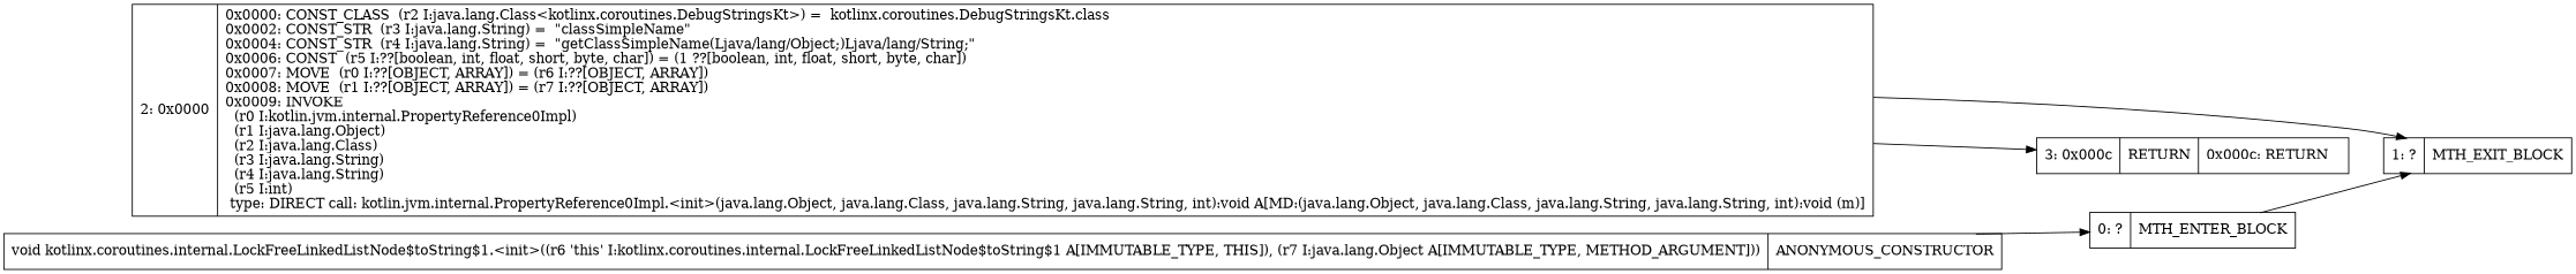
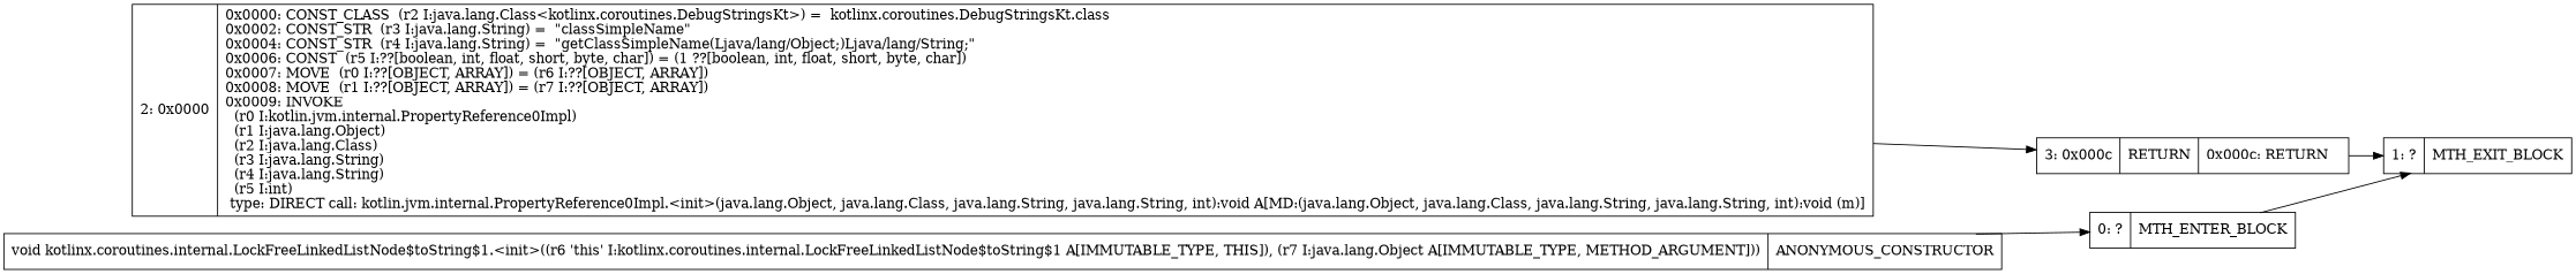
  digraph {
    rankdir=LR
    node [shape=record]
    n1 [label="{0\:\ ?|MTH_ENTER_BLOCK\l}"]
    n2 [label="{1\:\ ?|MTH_EXIT_BLOCK\l}"]
    n3 [label="{2\:\ 0x0000|0x0000: CONST_CLASS  (r2 I:java.lang.Class\<kotlinx.coroutines.DebugStringsKt\>) =  kotlinx.coroutines.DebugStringsKt.class \l0x0002: CONST_STR  (r3 I:java.lang.String) =  \"classSimpleName\" \l0x0004: CONST_STR  (r4 I:java.lang.String) =  \"getClassSimpleName(Ljava\/lang\/Object;)Ljava\/lang\/String;\" \l0x0006: CONST  (r5 I:??[boolean, int, float, short, byte, char]) = (1 ??[boolean, int, float, short, byte, char]) \l0x0007: MOVE  (r0 I:??[OBJECT, ARRAY]) = (r6 I:??[OBJECT, ARRAY]) \l0x0008: MOVE  (r1 I:??[OBJECT, ARRAY]) = (r7 I:??[OBJECT, ARRAY]) \l0x0009: INVOKE  \l  (r0 I:kotlin.jvm.internal.PropertyReference0Impl)\l  (r1 I:java.lang.Object)\l  (r2 I:java.lang.Class)\l  (r3 I:java.lang.String)\l  (r4 I:java.lang.String)\l  (r5 I:int)\l type: DIRECT call: kotlin.jvm.internal.PropertyReference0Impl.\<init\>(java.lang.Object, java.lang.Class, java.lang.String, java.lang.String, int):void A[MD:(java.lang.Object, java.lang.Class, java.lang.String, java.lang.String, int):void (m)]\l}"]
    n4 [label="{3\:\ 0x000c|RETURN\l|0x000c: RETURN   \l}"]
    n5 [label="{void kotlinx.coroutines.internal.LockFreeLinkedListNode$toString$1.\<init\>((r6 'this' I:kotlinx.coroutines.internal.LockFreeLinkedListNode$toString$1 A[IMMUTABLE_TYPE, THIS]), (r7 I:java.lang.Object A[IMMUTABLE_TYPE, METHOD_ARGUMENT]))  | ANONYMOUS_CONSTRUCTOR\l}"]
    n1 -> n2
    n3 -> n4
-   n3 -> n2
+   n4 -> n2
    n5 -> n1
  }
